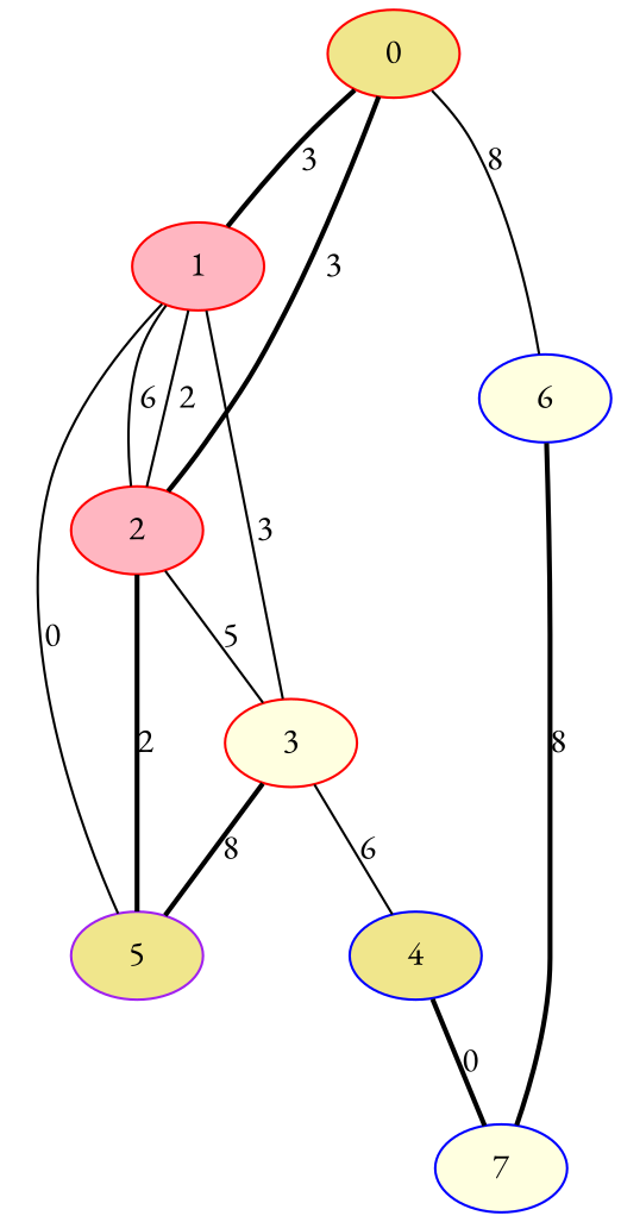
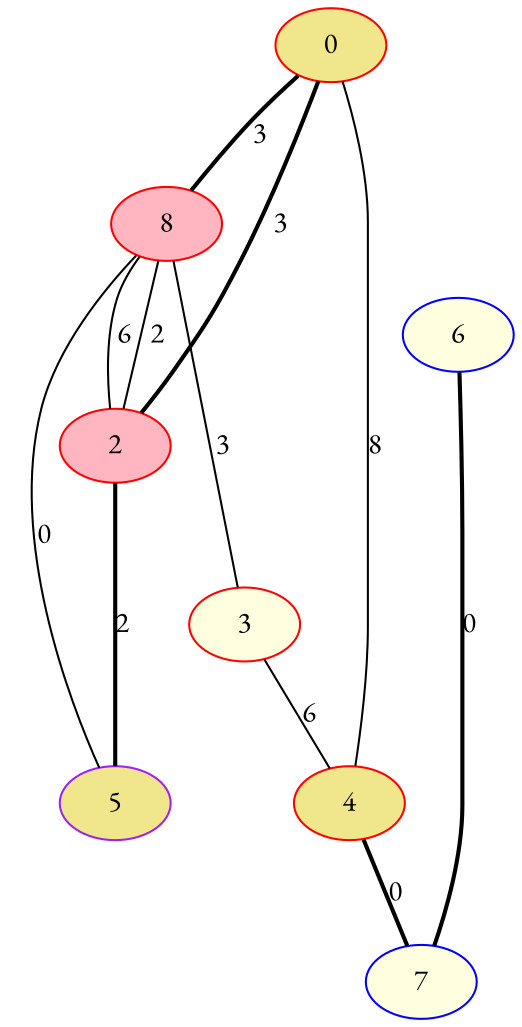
  graph {
    fontname="EB Garamond"
    node [color=red fillcolor=khaki fontname="EB Garamond" style=filled weight=1]
    edge [fontname="EB Garamond" style=solid]
-   1 [fillcolor=lightpink]
+   1 [fillcolor=lightpink label=8]
    0
    2 [fillcolor=lightpink]
    6 [color=blue fillcolor=lightyellow weight=3]
    3 [fillcolor=lightyellow]
    5 [color=purple weight=4]
    7 [color=blue fillcolor=lightyellow weight=3]
-   4 [color=blue]
+   4
    1 -- 2 [label=6]
    1 -- 2 [label=2]
    1 -- 3 [label=3]
    1 -- 5 [label=0]
    0 -- 1 [label=3 style=bold]
    0 -- 2 [label=3 style=bold]
-   0 -- 6 [label=8]
-   2 -- 3 [label=5]
+   0 -- 4 [label=8]
    2 -- 5 [label=2 style=bold]
-   6 -- 7 [label=8 style=bold]
-   3 -- 5 [label=8 style=bold]
+   6 -- 7 [label=0 style=bold]
    3 -- 4 [label=6]
    4 -- 7 [label=0 style=bold]
  }
